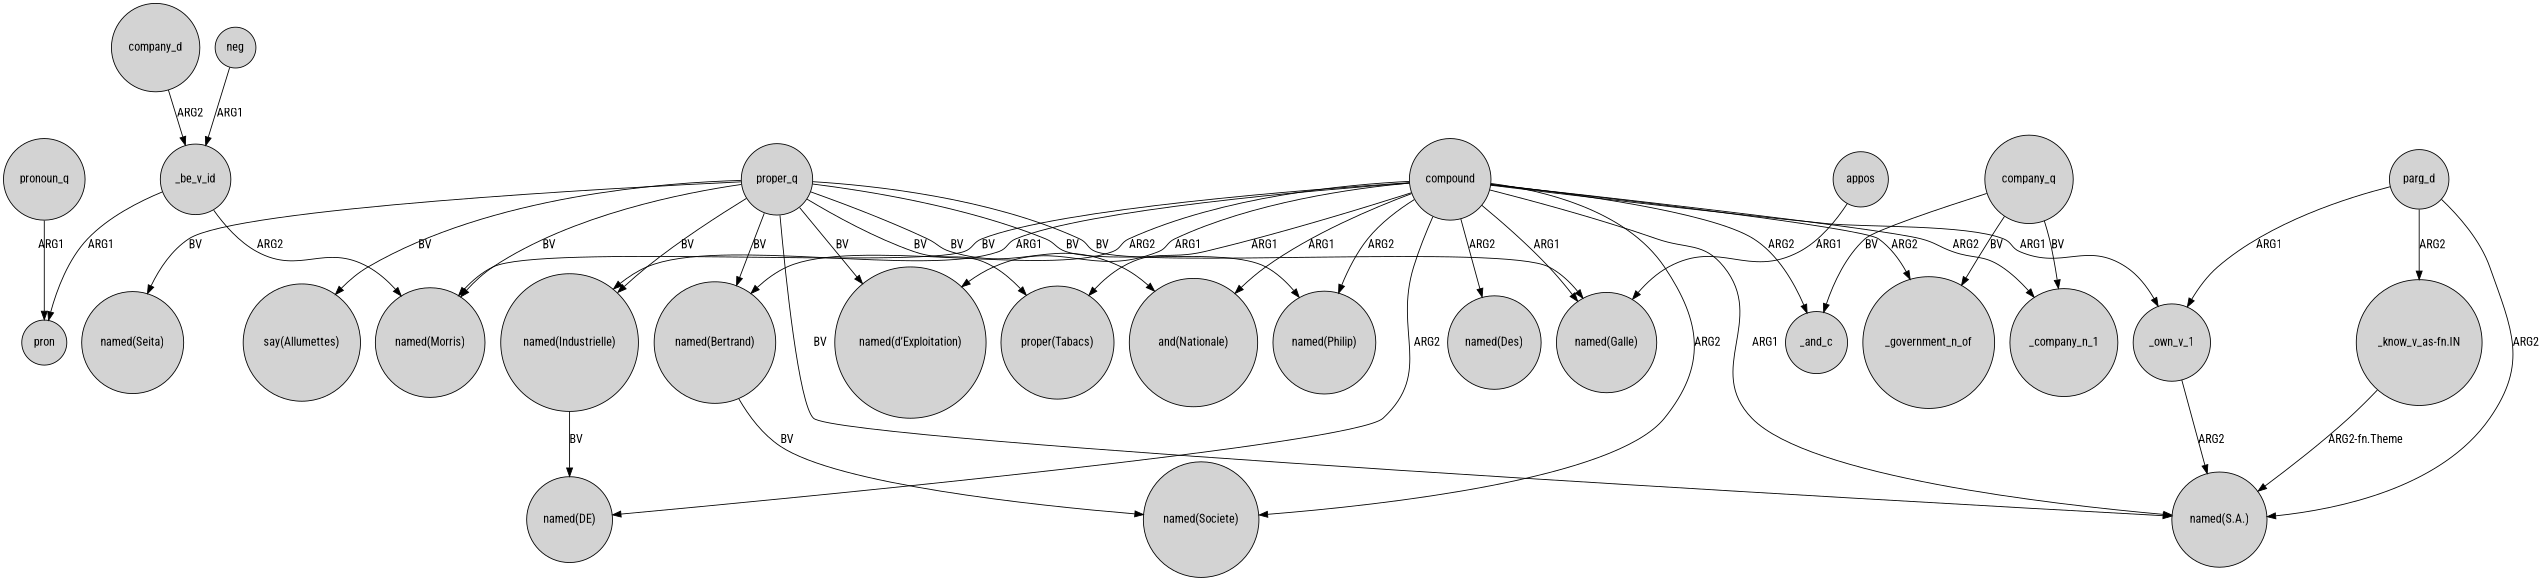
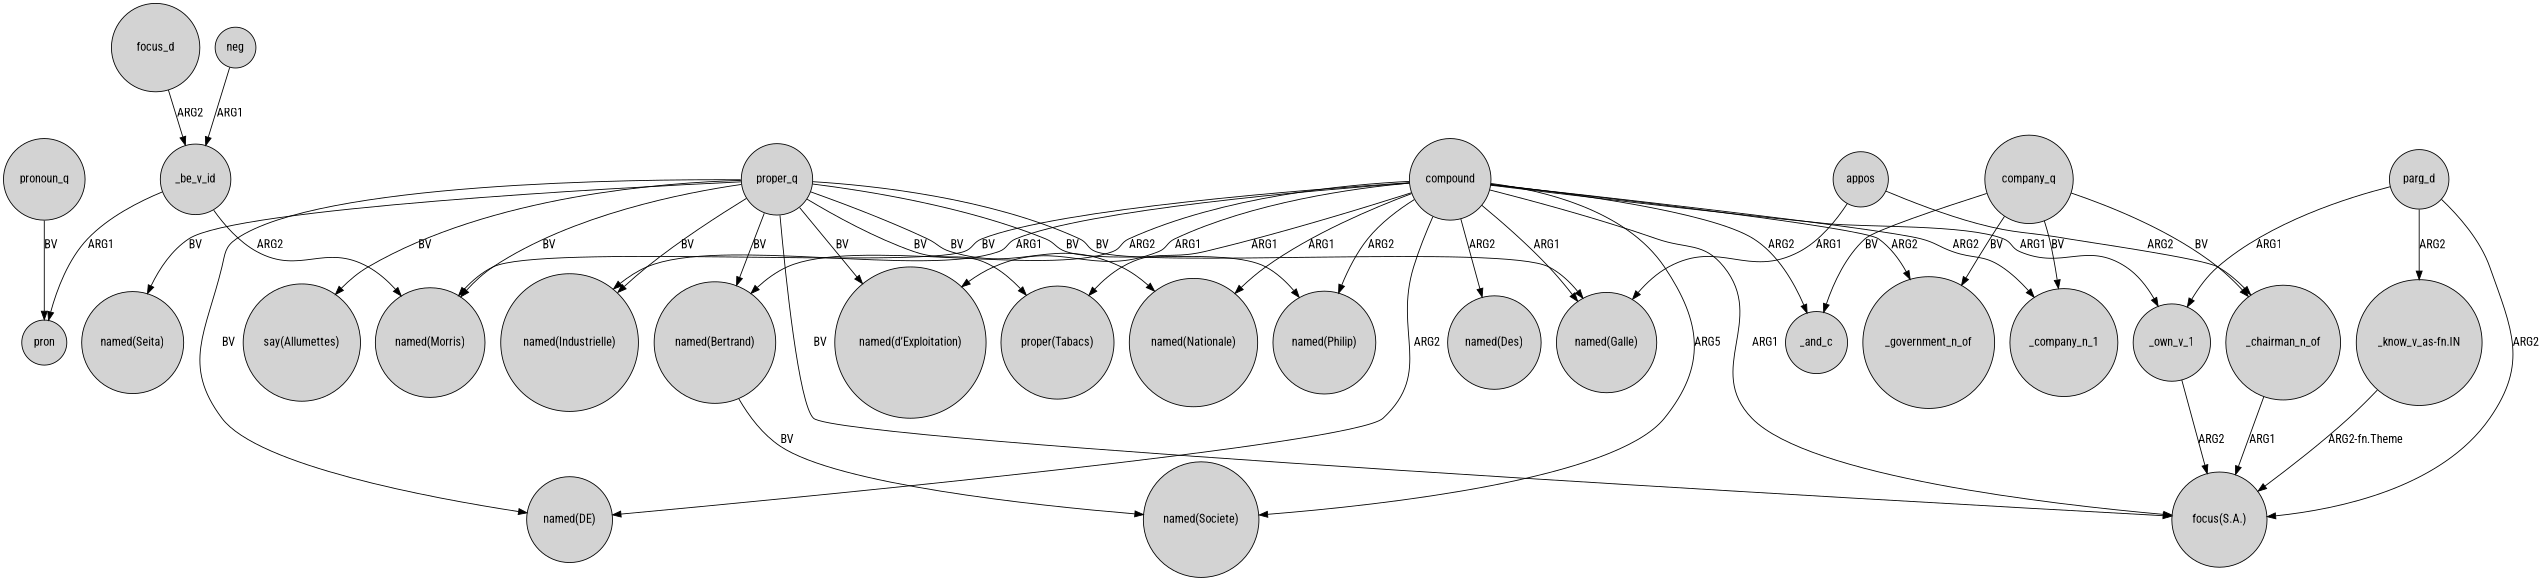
  digraph {
    fontname="Roboto Condensed"
    node [fontname="Roboto Condensed" shape=circle style=filled]
    edge [fontname="Roboto Condensed"]
-   focus_d [label=company_d]
+   focus_d
    _be_v_id
    "named(Morris)"
    pron
    compound
    "named(Industrielle)"
-   "named(S.A.)"
+   "named(S.A.)" [label="focus(S.A.)"]
    "named(d’Exploitation)"
    _own_v_1
    _government_n_of
    _company_n_1
    "named(Des)"
-   "named(Nationale)" [label="and(Nationale)"]
+   "named(Nationale)"
    "named(Philip)"
    n15 [label="proper(Tabacs)"]
    "named(Bertrand)"
    "named(DE)"
    _and_c
    "named(Galle)"
    "named(Societe)"
    "_know_v_as-fn.IN"
    parg_d
    proper_q
    "named(Seita)"
    n25 [label="say(Allumettes)"]
    n26 [label=company_q]
+   _chairman_n_of
    pronoun_q
    appos
    neg
    focus_d -> _be_v_id [label=ARG2]
    _be_v_id -> "named(Morris)" [label=ARG2]
    _be_v_id -> pron [label=ARG1]
    compound -> "named(Morris)" [label=BV]
    compound -> "named(Industrielle)" [label=ARG1]
    compound -> "named(S.A.)" [label=ARG1]
    compound -> "named(d’Exploitation)" [label=ARG1]
    compound -> _own_v_1 [label=ARG1]
    compound -> _government_n_of [label=ARG2]
    compound -> _company_n_1 [label=ARG2]
    compound -> "named(Des)" [label=ARG2]
    compound -> "named(Nationale)" [label=ARG1]
    compound -> "named(Philip)" [label=ARG2]
    compound -> n15 [label=ARG1]
    compound -> "named(Bertrand)" [label=ARG2]
    compound -> "named(DE)" [label=ARG2]
    compound -> _and_c [label=ARG2]
    compound -> "named(Galle)" [label=ARG1]
-   compound -> "named(Societe)" [label=ARG2]
+   compound -> "named(Societe)" [label=ARG5]
    _own_v_1 -> "named(S.A.)" [label=ARG2]
    "named(Bertrand)" -> "named(Societe)" [label=BV]
    "_know_v_as-fn.IN" -> "named(S.A.)" [label="ARG2-fn.Theme"]
    parg_d -> "named(S.A.)" [label=ARG2]
    parg_d -> _own_v_1 [label=ARG1]
    parg_d -> "_know_v_as-fn.IN" [label=ARG2]
    proper_q -> "named(Morris)" [label=BV]
    proper_q -> "named(Industrielle)" [label=BV]
    proper_q -> "named(S.A.)" [label=BV]
    proper_q -> "named(d’Exploitation)" [label=BV]
    proper_q -> "named(Nationale)" [label=BV]
    proper_q -> "named(Philip)" [label=BV]
    proper_q -> n15 [label=BV]
    proper_q -> "named(Bertrand)" [label=BV]
-   "named(Industrielle)" -> "named(DE)" [label=BV]
+   proper_q -> "named(DE)" [label=BV]
    proper_q -> "named(Galle)" [label=BV]
    proper_q -> "named(Seita)" [label=BV]
    proper_q -> n25 [label=BV]
    n26 -> _government_n_of [label=BV]
    n26 -> _company_n_1 [label=BV]
    n26 -> _and_c [label=BV]
-   pronoun_q -> pron [label=ARG1]
+   n26 -> _chairman_n_of [label=BV]
+   _chairman_n_of -> "named(S.A.)" [label=ARG1]
+   pronoun_q -> pron [label=BV]
    appos -> "named(Galle)" [label=ARG1]
+   appos -> _chairman_n_of [label=ARG2]
    neg -> _be_v_id [label=ARG1]
  }
